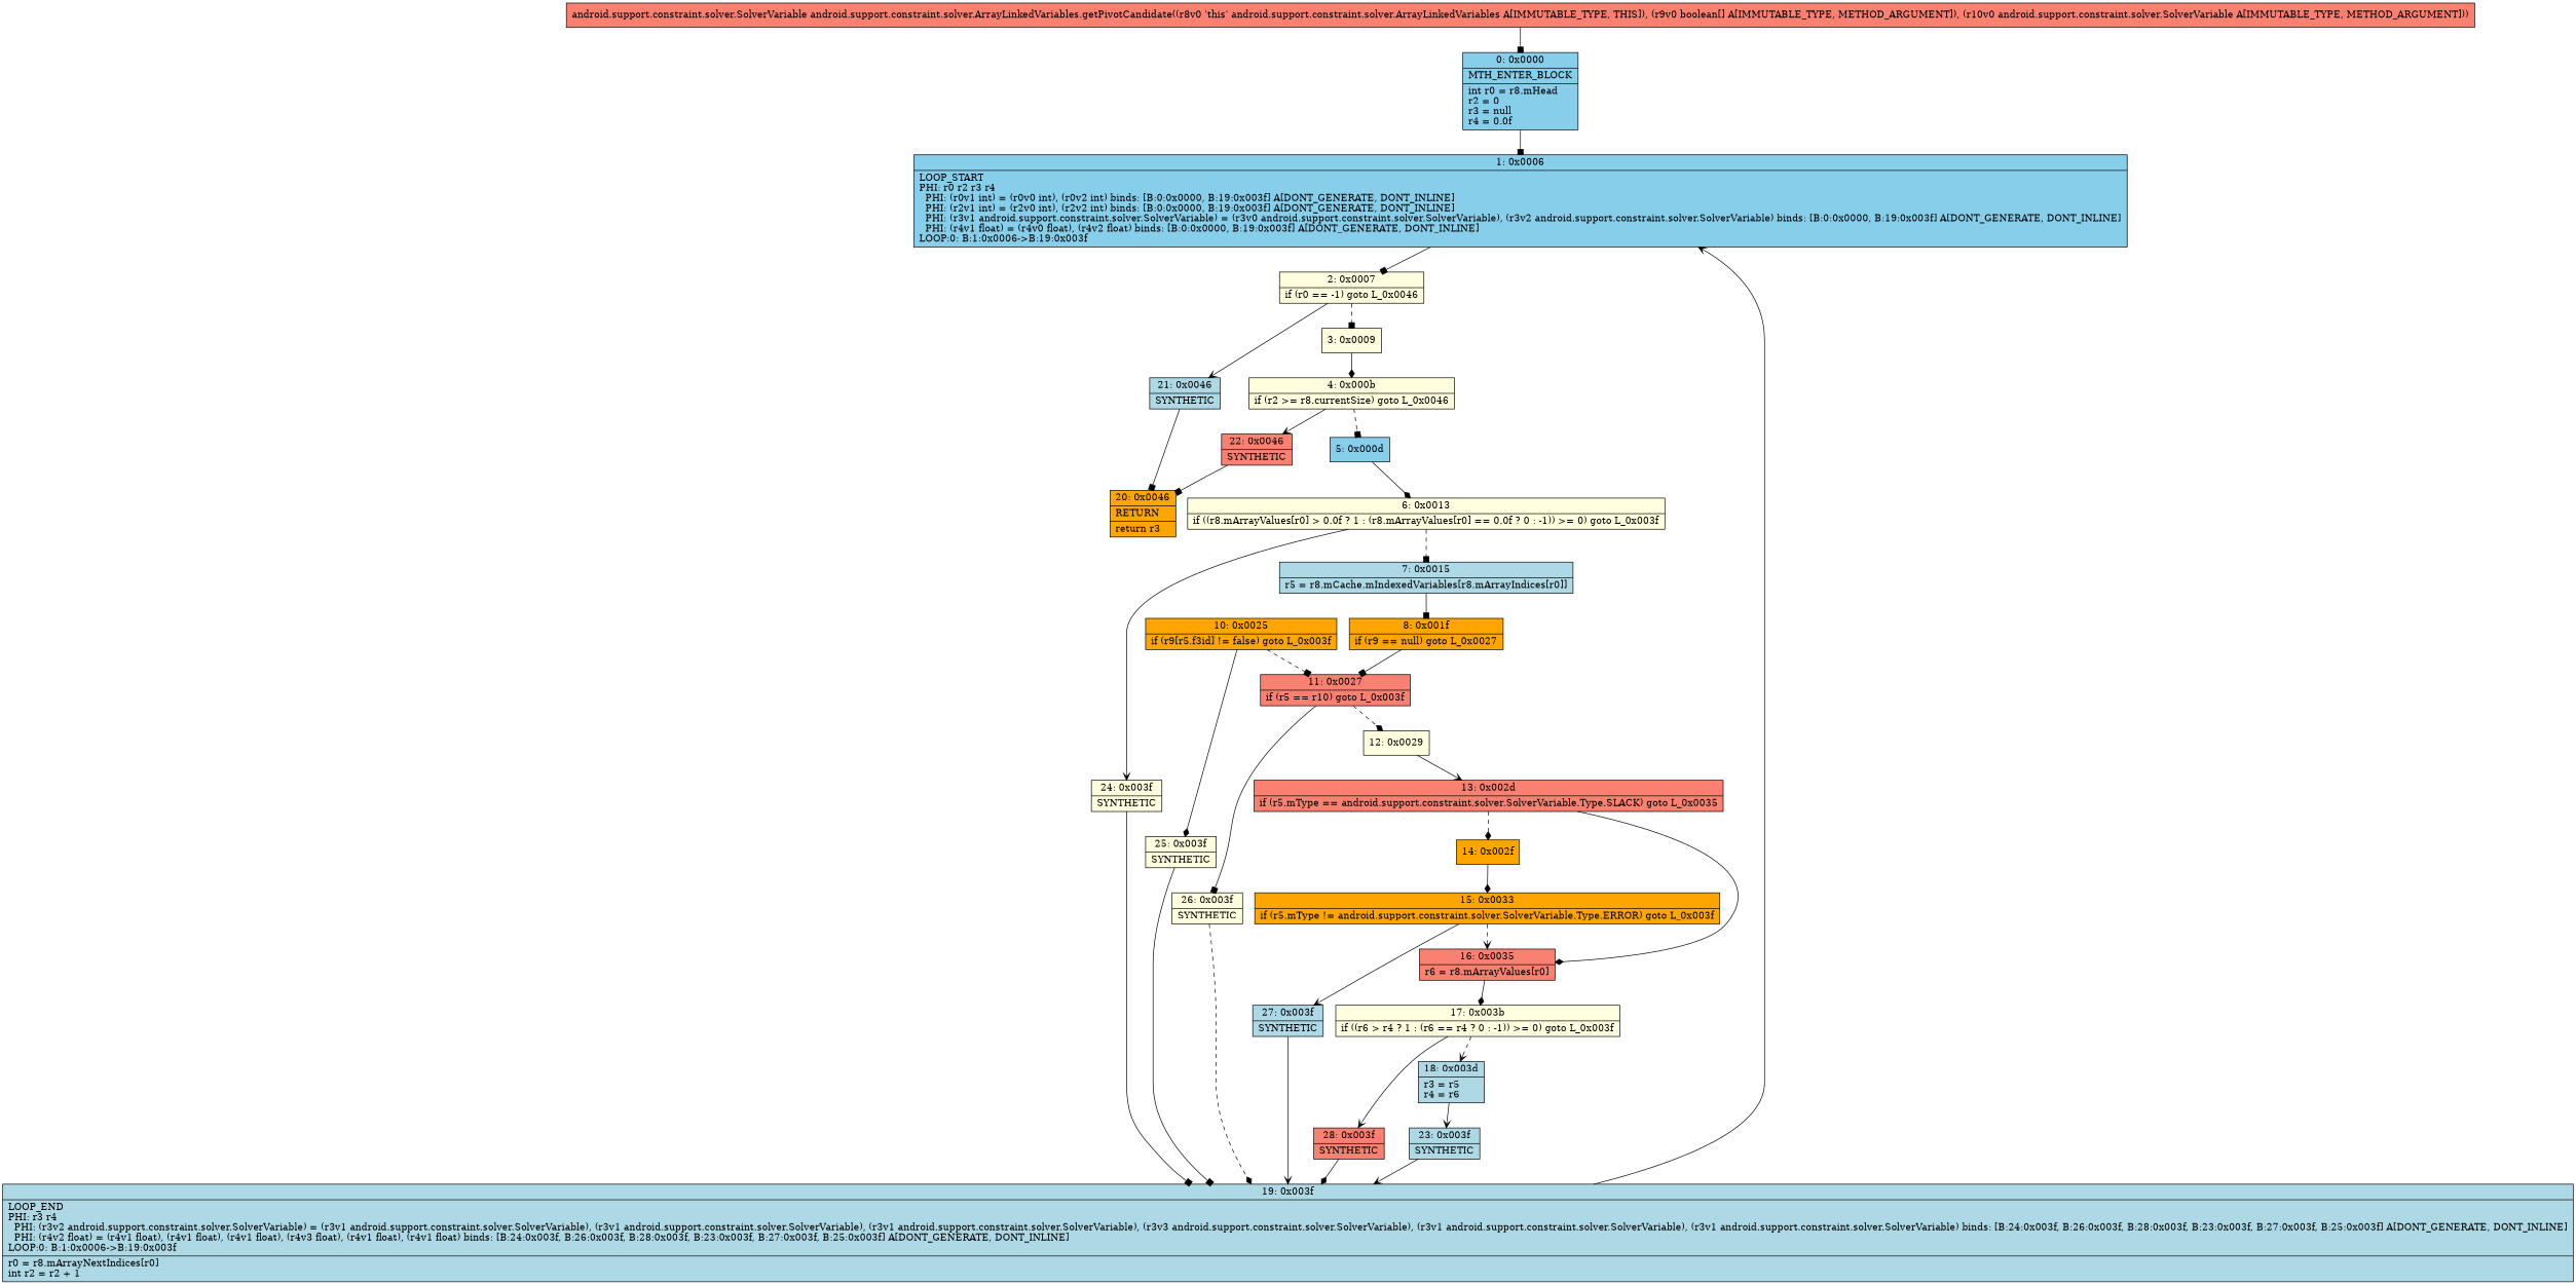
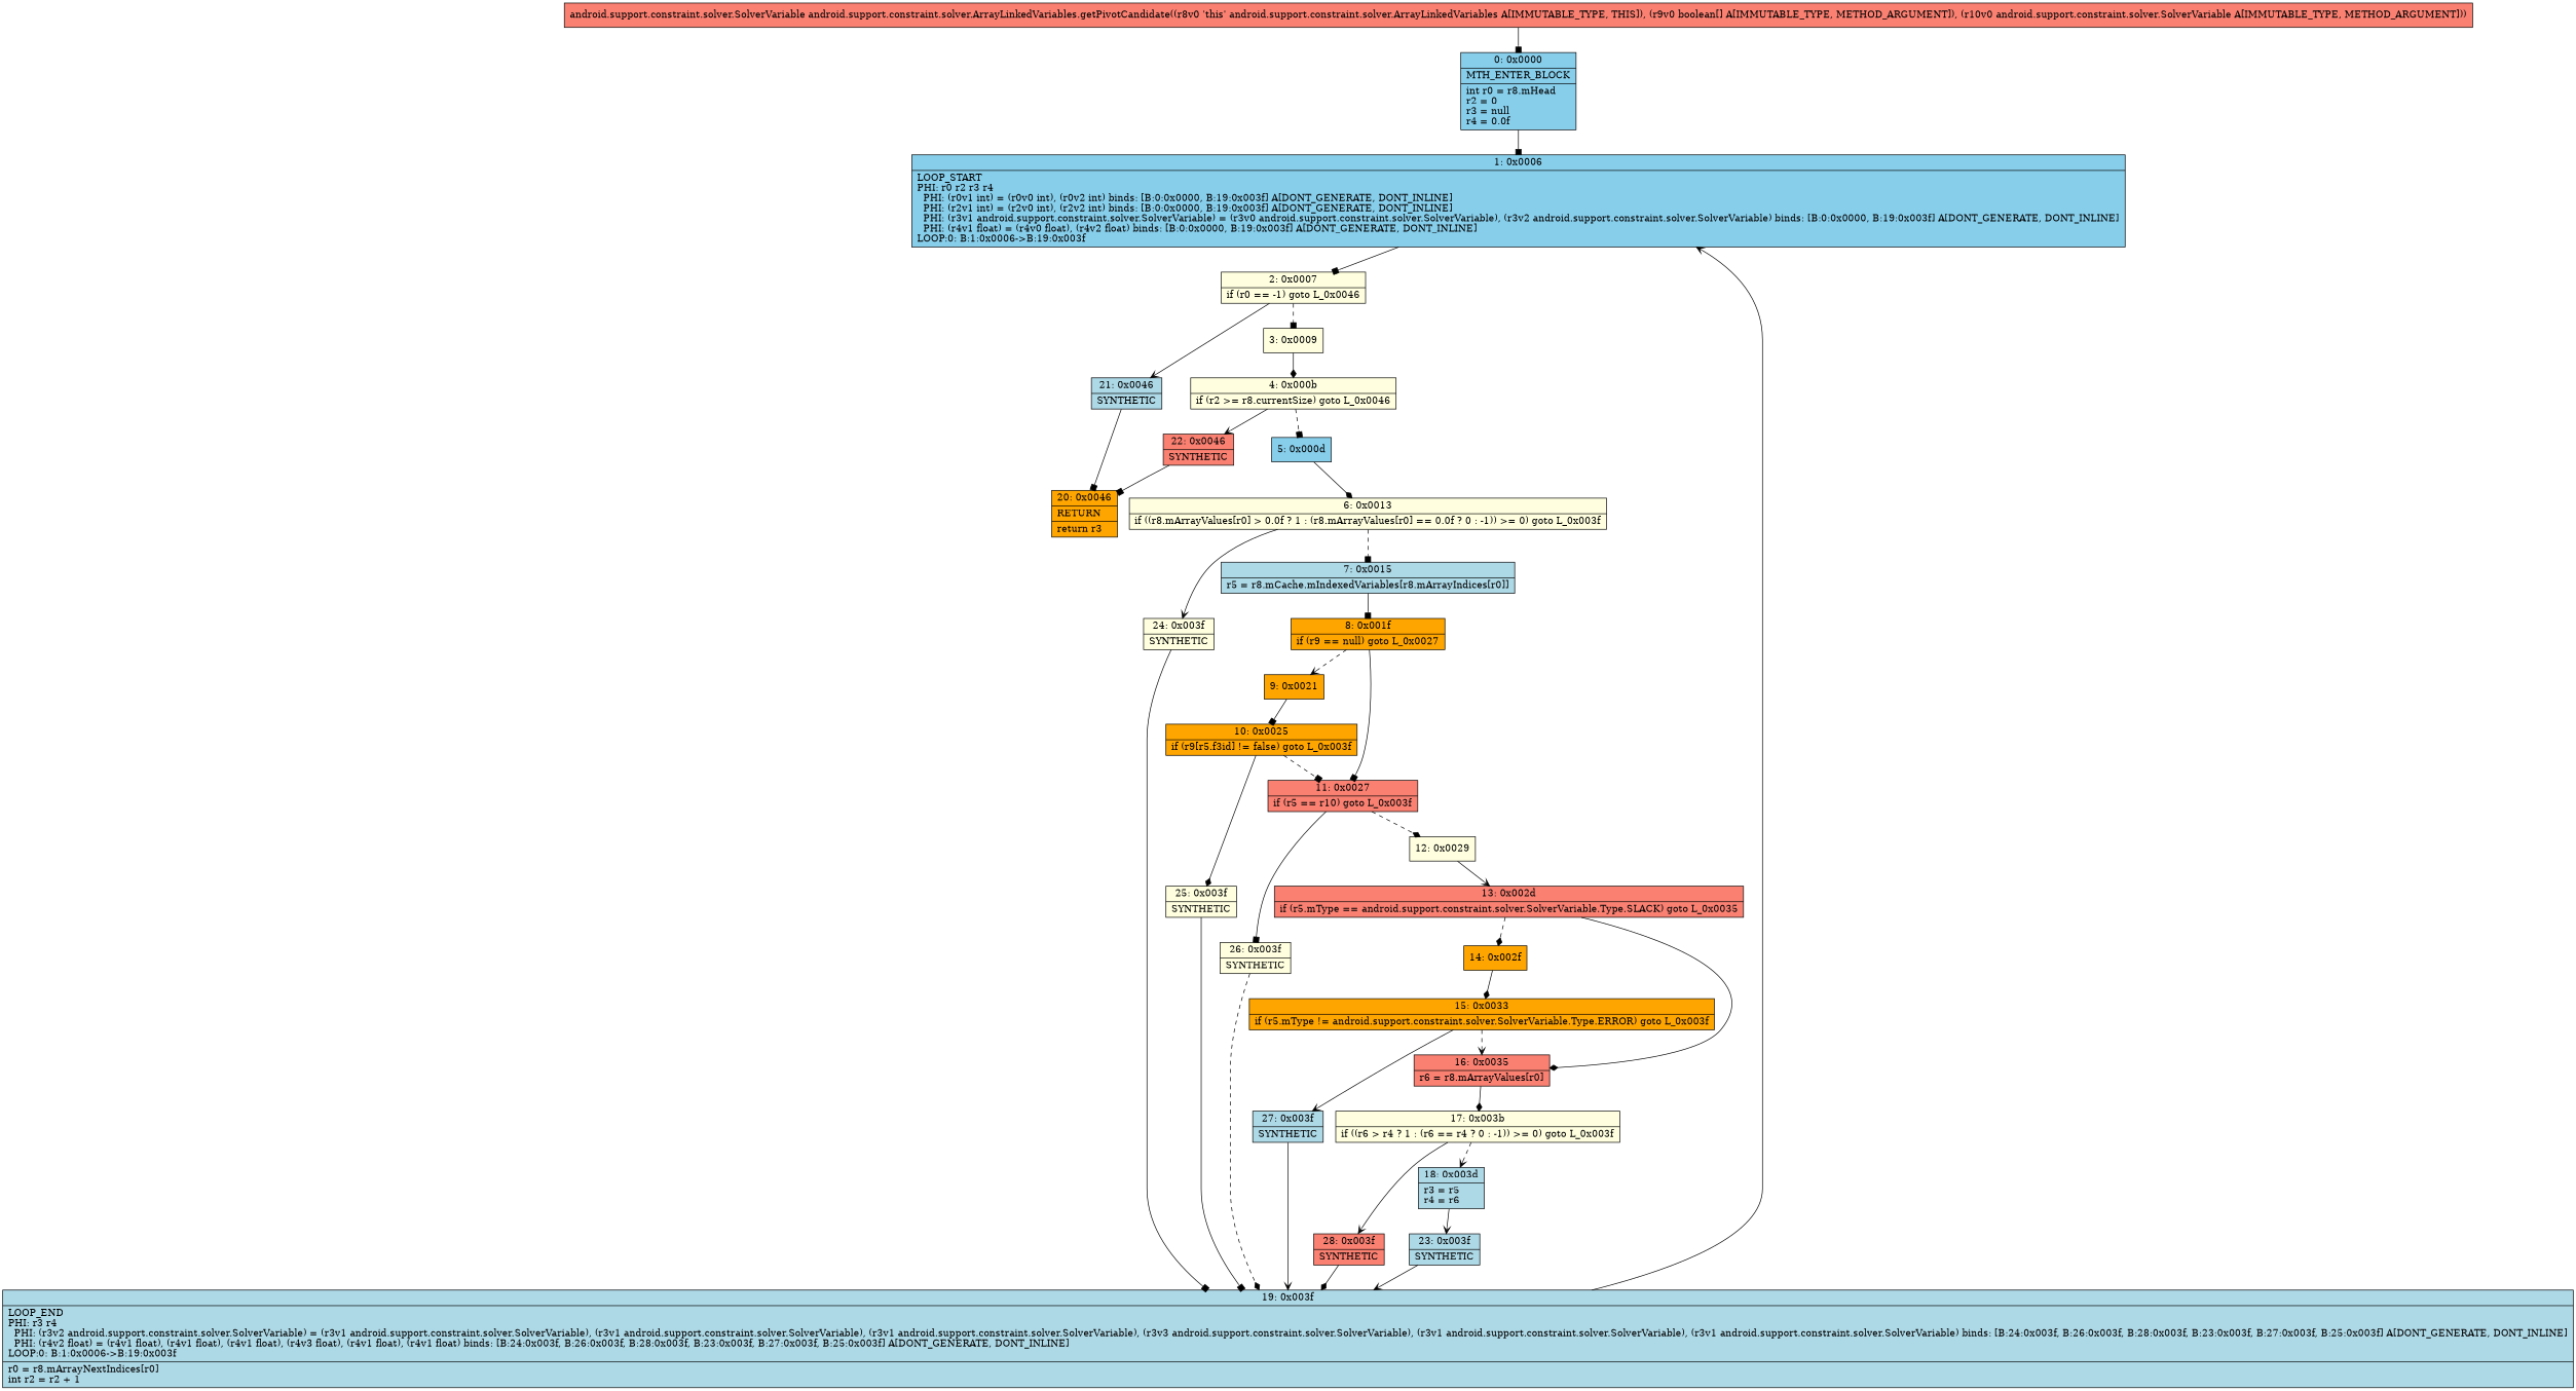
  digraph {
    node [fillcolor=lightyellow shape=record style=filled]
    edge [arrowhead=box]
    n1 [fillcolor=skyblue label="{0\:\ 0x0000|MTH_ENTER_BLOCK\l|int r0 = r8.mHead\lr2 = 0\lr3 = null\lr4 = 0.0f\l}"]
    n2 [fillcolor=skyblue label="{1\:\ 0x0006|LOOP_START\lPHI: r0 r2 r3 r4 \l  PHI: (r0v1 int) = (r0v0 int), (r0v2 int) binds: [B:0:0x0000, B:19:0x003f] A[DONT_GENERATE, DONT_INLINE]\l  PHI: (r2v1 int) = (r2v0 int), (r2v2 int) binds: [B:0:0x0000, B:19:0x003f] A[DONT_GENERATE, DONT_INLINE]\l  PHI: (r3v1 android.support.constraint.solver.SolverVariable) = (r3v0 android.support.constraint.solver.SolverVariable), (r3v2 android.support.constraint.solver.SolverVariable) binds: [B:0:0x0000, B:19:0x003f] A[DONT_GENERATE, DONT_INLINE]\l  PHI: (r4v1 float) = (r4v0 float), (r4v2 float) binds: [B:0:0x0000, B:19:0x003f] A[DONT_GENERATE, DONT_INLINE]\lLOOP:0: B:1:0x0006\-\>B:19:0x003f\l}"]
    n3 [label="{2\:\ 0x0007|if (r0 == \-1) goto L_0x0046\l}"]
    n4 [label="{3\:\ 0x0009}"]
    n5 [fillcolor=lightblue label="{21\:\ 0x0046|SYNTHETIC\l}"]
    n6 [label="{4\:\ 0x000b|if (r2 \>= r8.currentSize) goto L_0x0046\l}"]
    n7 [fillcolor=orange label="{20\:\ 0x0046|RETURN\l|return r3\l}"]
    n8 [fillcolor=skyblue label="{5\:\ 0x000d}"]
    n9 [fillcolor=salmon label="{22\:\ 0x0046|SYNTHETIC\l}"]
    n10 [label="{6\:\ 0x0013|if ((r8.mArrayValues[r0] \> 0.0f ? 1 : (r8.mArrayValues[r0] == 0.0f ? 0 : \-1)) \>= 0) goto L_0x003f\l}"]
    n11 [fillcolor=lightblue label="{7\:\ 0x0015|r5 = r8.mCache.mIndexedVariables[r8.mArrayIndices[r0]]\l}"]
    n12 [label="{24\:\ 0x003f|SYNTHETIC\l}"]
    n13 [fillcolor=orange label="{8\:\ 0x001f|if (r9 == null) goto L_0x0027\l}"]
    n14 [fillcolor=lightblue label="{19\:\ 0x003f|LOOP_END\lPHI: r3 r4 \l  PHI: (r3v2 android.support.constraint.solver.SolverVariable) = (r3v1 android.support.constraint.solver.SolverVariable), (r3v1 android.support.constraint.solver.SolverVariable), (r3v1 android.support.constraint.solver.SolverVariable), (r3v3 android.support.constraint.solver.SolverVariable), (r3v1 android.support.constraint.solver.SolverVariable), (r3v1 android.support.constraint.solver.SolverVariable) binds: [B:24:0x003f, B:26:0x003f, B:28:0x003f, B:23:0x003f, B:27:0x003f, B:25:0x003f] A[DONT_GENERATE, DONT_INLINE]\l  PHI: (r4v2 float) = (r4v1 float), (r4v1 float), (r4v1 float), (r4v3 float), (r4v1 float), (r4v1 float) binds: [B:24:0x003f, B:26:0x003f, B:28:0x003f, B:23:0x003f, B:27:0x003f, B:25:0x003f] A[DONT_GENERATE, DONT_INLINE]\lLOOP:0: B:1:0x0006\-\>B:19:0x003f\l|r0 = r8.mArrayNextIndices[r0]\lint r2 = r2 + 1\l}"]
+   n15 [fillcolor=orange label="{9\:\ 0x0021}"]
    n16 [fillcolor=salmon label="{11\:\ 0x0027|if (r5 == r10) goto L_0x003f\l}"]
    n17 [fillcolor=orange label="{10\:\ 0x0025|if (r9[r5.f3id] != false) goto L_0x003f\l}"]
    n18 [label="{12\:\ 0x0029}"]
    n19 [label="{26\:\ 0x003f|SYNTHETIC\l}"]
    n20 [label="{25\:\ 0x003f|SYNTHETIC\l}"]
    n21 [fillcolor=salmon label="{13\:\ 0x002d|if (r5.mType == android.support.constraint.solver.SolverVariable.Type.SLACK) goto L_0x0035\l}"]
    n22 [fillcolor=orange label="{14\:\ 0x002f}"]
    n23 [fillcolor=salmon label="{16\:\ 0x0035|r6 = r8.mArrayValues[r0]\l}"]
    n24 [fillcolor=orange label="{15\:\ 0x0033|if (r5.mType != android.support.constraint.solver.SolverVariable.Type.ERROR) goto L_0x003f\l}"]
    n25 [label="{17\:\ 0x003b|if ((r6 \> r4 ? 1 : (r6 == r4 ? 0 : \-1)) \>= 0) goto L_0x003f\l}"]
    n26 [fillcolor=lightblue label="{27\:\ 0x003f|SYNTHETIC\l}"]
    n27 [fillcolor=lightblue label="{18\:\ 0x003d|r3 = r5\lr4 = r6\l}"]
    n28 [fillcolor=salmon label="{28\:\ 0x003f|SYNTHETIC\l}"]
    n29 [fillcolor=lightblue label="{23\:\ 0x003f|SYNTHETIC\l}"]
    n30 [fillcolor=salmon label="{android.support.constraint.solver.SolverVariable android.support.constraint.solver.ArrayLinkedVariables.getPivotCandidate((r8v0 'this' android.support.constraint.solver.ArrayLinkedVariables A[IMMUTABLE_TYPE, THIS]), (r9v0 boolean[] A[IMMUTABLE_TYPE, METHOD_ARGUMENT]), (r10v0 android.support.constraint.solver.SolverVariable A[IMMUTABLE_TYPE, METHOD_ARGUMENT])) }"]
    n1 -> n2
    n2 -> n3
    n3 -> n4 [style=dashed]
    n3 -> n5 [arrowhead=vee]
    n4 -> n6 [arrowhead=diamond]
    n5 -> n7
    n6 -> n8 [style=dashed]
    n6 -> n9 [arrowhead=vee]
    n8 -> n10 [arrowhead=diamond]
    n9 -> n7
    n10 -> n11 [style=dashed]
    n10 -> n12 [arrowhead=vee]
    n11 -> n13
    n12 -> n14
+   n13 -> n15 [arrowhead=vee style=dashed]
    n13 -> n16
    n14 -> n2 [arrowhead=vee]
+   n15 -> n17
    n16 -> n18 [arrowhead=diamond style=dashed]
    n16 -> n19
    n17 -> n16 [style=dashed]
    n17 -> n20 [arrowhead=diamond]
    n18 -> n21 [arrowhead=vee]
    n19 -> n14 [arrowhead=diamond style=dashed]
    n20 -> n14
    n21 -> n22 [arrowhead=diamond style=dashed]
    n21 -> n23 [arrowhead=diamond]
    n22 -> n24 [arrowhead=diamond]
    n23 -> n25 [arrowhead=diamond]
    n24 -> n23 [arrowhead=vee style=dashed]
    n24 -> n26 [arrowhead=vee]
    n25 -> n27 [arrowhead=vee style=dashed]
    n25 -> n28 [arrowhead=vee]
    n26 -> n14 [arrowhead=vee]
    n27 -> n29 [arrowhead=vee]
    n28 -> n14 [arrowhead=diamond]
    n29 -> n14 [arrowhead=vee]
    n30 -> n1
  }
